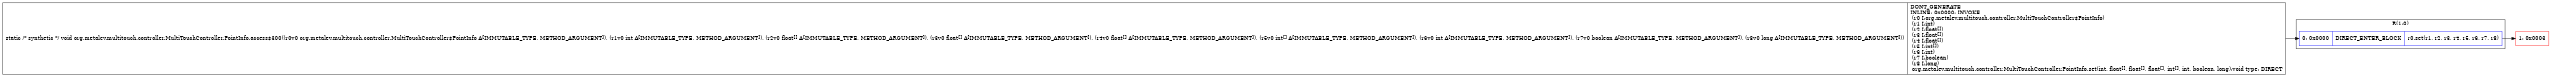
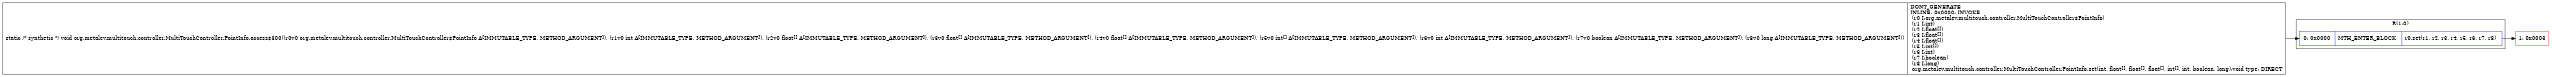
  digraph {
    rankdir=LR
    node [shape=record]
-   n1 [color=blue label="{0\:\ 0x0000|DIRECT_ENTER_BLOCK\l|r0.set(r1, r2, r3, r4, r5, r6, r7, r8)\l}"]
+   n1 [color=blue label="{0\:\ 0x0000|MTH_ENTER_BLOCK\l|r0.set(r1, r2, r3, r4, r5, r6, r7, r8)\l}"]
    n2 [color=red label="{1\:\ 0x0003}"]
    n3 [label="{static \/* synthetic *\/ void org.metalev.multitouch.controller.MultiTouchController.PointInfo.access$300((r0v0 org.metalev.multitouch.controller.MultiTouchController$PointInfo A[IMMUTABLE_TYPE, METHOD_ARGUMENT]), (r1v0 int A[IMMUTABLE_TYPE, METHOD_ARGUMENT]), (r2v0 float[] A[IMMUTABLE_TYPE, METHOD_ARGUMENT]), (r3v0 float[] A[IMMUTABLE_TYPE, METHOD_ARGUMENT]), (r4v0 float[] A[IMMUTABLE_TYPE, METHOD_ARGUMENT]), (r5v0 int[] A[IMMUTABLE_TYPE, METHOD_ARGUMENT]), (r6v0 int A[IMMUTABLE_TYPE, METHOD_ARGUMENT]), (r7v0 boolean A[IMMUTABLE_TYPE, METHOD_ARGUMENT]), (r8v0 long A[IMMUTABLE_TYPE, METHOD_ARGUMENT]))  | DONT_GENERATE\lINLINE: 0x0000: INVOKE  \l  (r0 I:org.metalev.multitouch.controller.MultiTouchController$PointInfo)\l  (r1 I:int)\l  (r2 I:float[])\l  (r3 I:float[])\l  (r4 I:float[])\l  (r5 I:int[])\l  (r6 I:int)\l  (r7 I:boolean)\l  (r8 I:long)\l org.metalev.multitouch.controller.MultiTouchController.PointInfo.set(int, float[], float[], float[], int[], int, boolean, long):void type: DIRECT\l}"]
    subgraph cluster_1 {
      label="R(1:0)"
      n1
    }
    n1 -> n2
    n3 -> n1
  }
